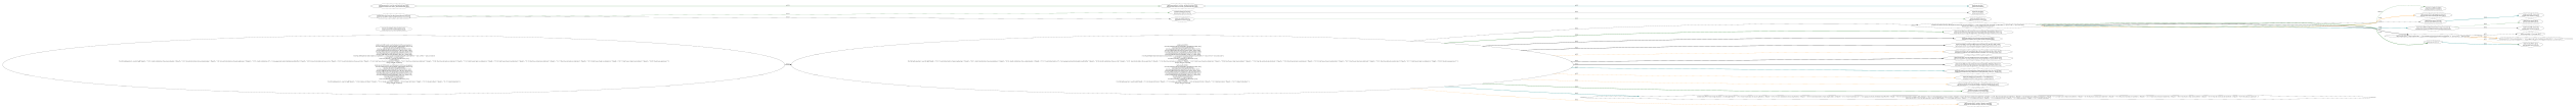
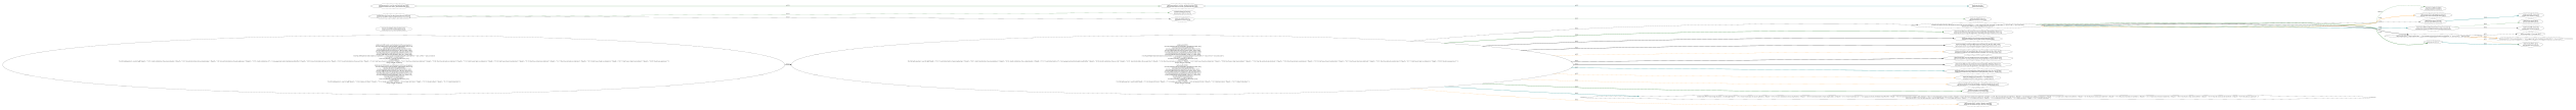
  digraph {
    fontname=Ubuntu
    rankdir=LR
    node [fontname=Ubuntu shape=ellipse]
    edge [color=black fontname=Ubuntu style=bold]
    n1 [label="testSemantic#?#10:UPDATE\ntestSemantic2#?#10:UPDATE"]
    n2 [label="testSemantic#?#10:mConfig.setIllegalInstantiations(((\"java.lang.Boolean,\" + \"com.puppycrawl.tools.checkstyle.InputModifier,\") + \"java.io.File,\") + \"java.awt.Color\")\ntestSemantic2#?#10:mConfig.setIllegalInstantiations(\"\")"]
    n3 [label="testSemantic#?#10:setIllegalInstantiations\ntestSemantic2#?#10:setIllegalInstantiations"]
    n4 [label="testSemantic#?#10:mConfig\ntestSemantic2#?#10:mConfig"]
    n5 [label="testSemantic#?#10:setIllegalInstantiations(java.lang.String)\ntestSemantic2#?#10:setIllegalInstantiations(java.lang.String)"]
    n6 [label="testSemantic#?#11:((\"java.lang.Boolean,\" + \"com.puppycrawl.tools.checkstyle.InputModifier,\") + \"java.io.File,\") + \"java.awt.Color\""]
    n7 [label="testSemantic2#?#10:\"\""]
    n8 [label="testSemantic#?#10:mConfig\ntestSemantic2#?#10:mConfig"]
    n9 [label="testSemantic#?#10:mConfig\ntestSemantic2#?#10:mConfig"]
    n10 [label="testSemantic#?#10:String\ntestSemantic2#?#10:String"]
    n11 [label="testSemantic#?#11:String\ntestSemantic2#?#10:String"]
    n12 [label="testSemantic#?#11:((\"java.lang.Boolean,\" + \"com.puppycrawl.tools.checkstyle.InputModifier,\") + \"java.io.File,\")"]
    n13 [label="testSemantic#?#13:\"java.awt.Color\""]
    n14 [label="testSemantic#?#2:\{\n    mConfig.setBooleanProperty(IGNORE_WHITESPACE_PROP, true);\n    mConfig.setJavadocScope(NOTHING);\n    mConfig.setBlockOptionProperty(TRY_BLOCK_PROP, STMT);\n    mConfig.setBlockOptionProperty(CATCH_BLOCK_PROP, STMT);\n    mConfig.setBlockOptionProperty(FINALLY_BLOCK_PROP, STMT);\n    mConfig.setBooleanProperty(IGNORE_IMPORTS_PROP, true);\n    mConfig.setBooleanProperty(IGNORE_LONG_ELL_PROP, false);\n    mConfig.setIllegalInstantiations(((\"java.lang.Boolean,\" + \"com.puppycrawl.tools.checkstyle.InputModifier,\") + \"java.io.File,\") + \"java.awt.Color\");\n    final Checker c = createChecker();\n    final String filepath = getPath(\"InputSemantic.java\");\n    assertNotNull(c);\n    final String[] expected = new String[]\{ filepath + \":19:21: Avoid instantiation of java.lang.Boolean.\", filepath + \":24:21: Avoid instantiation of java.lang.Boolean.\", filepath + \":30:16: Avoid instantiation of java.lang.Boolean.\", (filepath + \":37:21: Avoid instantiation of \") + \"com.puppycrawl.tools.checkstyle.InputModifier.\", filepath + \":40:18: Avoid instantiation of java.io.File.\", filepath + \":43:21: Avoid instantiation of java.awt.Color.\", filepath + \":51:65: Must have at least one statement.\", filepath + \":53:41: Must have at least one statement.\", filepath + \":70:38: Must have at least one statement.\", filepath + \":71:52: Must have at least one statement.\", filepath + \":72:45: Must have at least one statement.\", filepath + \":74:13: Must have at least one statement.\", filepath + \":76:17: Must have at least one statement.\", filepath + \":78:13: Must have at least one statement.\", filepath + \":81:17: Must have at least one statement.\", filepath + \":93:43: Should use uppercase 'L'.\" \};\n    verify(c, filepath, expected);\n\}\ntestSemantic2#?#2:\{\n    mConfig.setBooleanProperty(IGNORE_WHITESPACE_PROP, true);\n    mConfig.setJavadocScope(NOTHING);\n    mConfig.setBlockOptionProperty(TRY_BLOCK_PROP, TEXT);\n    mConfig.setBlockOptionProperty(CATCH_BLOCK_PROP, TEXT);\n    mConfig.setBlockOptionProperty(FINALLY_BLOCK_PROP, TEXT);\n    mConfig.setBooleanProperty(IGNORE_IMPORTS_PROP, true);\n    mConfig.setBooleanProperty(IGNORE_LONG_ELL_PROP, true);\n    mConfig.setIllegalInstantiations(\"\");\n    final Checker c = createChecker();\n    final String filepath = getPath(\"InputSemantic.java\");\n    assertNotNull(c);\n    final String[] expected = new String[]\{ filepath + \":51:65: Empty catch block.\", filepath + \":71:52: Empty catch block.\", filepath + \":72:45: Empty catch block.\", filepath + \":74:13: Empty try block.\", filepath + \":76:17: Empty finally block.\" \};\n    verify(c, filepath, expected);\n\}"]
    n15 [label="testSemantic#?#3:mConfig.setBooleanProperty(IGNORE_WHITESPACE_PROP, true)\ntestSemantic2#?#3:mConfig.setBooleanProperty(IGNORE_WHITESPACE_PROP, true)"]
    n16 [label="testSemantic#?#4:mConfig.setJavadocScope(NOTHING)\ntestSemantic2#?#4:mConfig.setJavadocScope(NOTHING)"]
    n17 [label="testSemantic#?#5:mConfig.setBlockOptionProperty(TRY_BLOCK_PROP, STMT)\ntestSemantic2#?#5:mConfig.setBlockOptionProperty(TRY_BLOCK_PROP, TEXT)"]
    n18 [label="testSemantic#?#6:mConfig.setBlockOptionProperty(CATCH_BLOCK_PROP, STMT)\ntestSemantic2#?#6:mConfig.setBlockOptionProperty(CATCH_BLOCK_PROP, TEXT)"]
    n19 [label="testSemantic#?#7:mConfig.setBlockOptionProperty(FINALLY_BLOCK_PROP, STMT)\ntestSemantic2#?#7:mConfig.setBlockOptionProperty(FINALLY_BLOCK_PROP, TEXT)"]
    n20 [label="testSemantic#?#8:mConfig.setBooleanProperty(IGNORE_IMPORTS_PROP, true)\ntestSemantic2#?#8:mConfig.setBooleanProperty(IGNORE_IMPORTS_PROP, true)"]
    n21 [label="testSemantic#?#9:mConfig.setBooleanProperty(IGNORE_LONG_ELL_PROP, false)\ntestSemantic2#?#9:mConfig.setBooleanProperty(IGNORE_LONG_ELL_PROP, true)"]
    n22 [label="testSemantic#?#14:final Checker c = createChecker()\ntestSemantic2#?#11:final Checker c = createChecker()"]
    n23 [label="testSemantic#?#15:final String filepath = getPath(\"InputSemantic.java\")\ntestSemantic2#?#12:final String filepath = getPath(\"InputSemantic.java\")"]
    n24 [label="testSemantic#?#16:assertNotNull(c)\ntestSemantic2#?#13:assertNotNull(c)"]
    n25 [label="testSemantic#?#17:final String[] expected = new String[]\{ filepath + \":19:21: Avoid instantiation of java.lang.Boolean.\", filepath + \":24:21: Avoid instantiation of java.lang.Boolean.\", filepath + \":30:16: Avoid instantiation of java.lang.Boolean.\", (filepath + \":37:21: Avoid instantiation of \") + \"com.puppycrawl.tools.checkstyle.InputModifier.\", filepath + \":40:18: Avoid instantiation of java.io.File.\", filepath + \":43:21: Avoid instantiation of java.awt.Color.\", filepath + \":51:65: Must have at least one statement.\", filepath + \":53:41: Must have at least one statement.\", filepath + \":70:38: Must have at least one statement.\", filepath + \":71:52: Must have at least one statement.\", filepath + \":72:45: Must have at least one statement.\", filepath + \":74:13: Must have at least one statement.\", filepath + \":76:17: Must have at least one statement.\", filepath + \":78:13: Must have at least one statement.\", filepath + \":81:17: Must have at least one statement.\", filepath + \":93:43: Should use uppercase 'L'.\" \}\ntestSemantic2#?#14:final String[] expected = new String[]\{ filepath + \":51:65: Empty catch block.\", filepath + \":71:52: Empty catch block.\", filepath + \":72:45: Empty catch block.\", filepath + \":74:13: Empty try block.\", filepath + \":76:17: Empty finally block.\" \}"]
    n26 [label="testSemantic#?#37:verify(c, filepath, expected)\ntestSemantic2#?#22:verify(c, filepath, expected)"]
    n27 [label="testSemantic#?#2:public void testSemantic() throws Exception \{\n    mConfig.setBooleanProperty(IGNORE_WHITESPACE_PROP, true);\n    mConfig.setJavadocScope(NOTHING);\n    mConfig.setBlockOptionProperty(TRY_BLOCK_PROP, STMT);\n    mConfig.setBlockOptionProperty(CATCH_BLOCK_PROP, STMT);\n    mConfig.setBlockOptionProperty(FINALLY_BLOCK_PROP, STMT);\n    mConfig.setBooleanProperty(IGNORE_IMPORTS_PROP, true);\n    mConfig.setBooleanProperty(IGNORE_LONG_ELL_PROP, false);\n    mConfig.setIllegalInstantiations(((\"java.lang.Boolean,\" + \"com.puppycrawl.tools.checkstyle.InputModifier,\") + \"java.io.File,\") + \"java.awt.Color\");\n    final Checker c = createChecker();\n    final String filepath = getPath(\"InputSemantic.java\");\n    assertNotNull(c);\n    final String[] expected = new String[]\{ filepath + \":19:21: Avoid instantiation of java.lang.Boolean.\", filepath + \":24:21: Avoid instantiation of java.lang.Boolean.\", filepath + \":30:16: Avoid instantiation of java.lang.Boolean.\", (filepath + \":37:21: Avoid instantiation of \") + \"com.puppycrawl.tools.checkstyle.InputModifier.\", filepath + \":40:18: Avoid instantiation of java.io.File.\", filepath + \":43:21: Avoid instantiation of java.awt.Color.\", filepath + \":51:65: Must have at least one statement.\", filepath + \":53:41: Must have at least one statement.\", filepath + \":70:38: Must have at least one statement.\", filepath + \":71:52: Must have at least one statement.\", filepath + \":72:45: Must have at least one statement.\", filepath + \":74:13: Must have at least one statement.\", filepath + \":76:17: Must have at least one statement.\", filepath + \":78:13: Must have at least one statement.\", filepath + \":81:17: Must have at least one statement.\", filepath + \":93:43: Should use uppercase 'L'.\" \};\n    verify(c, filepath, expected);\n\}\ntestSemantic2#?#2:public void testSemantic2() throws Exception \{\n    mConfig.setBooleanProperty(IGNORE_WHITESPACE_PROP, true);\n    mConfig.setJavadocScope(NOTHING);\n    mConfig.setBlockOptionProperty(TRY_BLOCK_PROP, TEXT);\n    mConfig.setBlockOptionProperty(CATCH_BLOCK_PROP, TEXT);\n    mConfig.setBlockOptionProperty(FINALLY_BLOCK_PROP, TEXT);\n    mConfig.setBooleanProperty(IGNORE_IMPORTS_PROP, true);\n    mConfig.setBooleanProperty(IGNORE_LONG_ELL_PROP, true);\n    mConfig.setIllegalInstantiations(\"\");\n    final Checker c = createChecker();\n    final String filepath = getPath(\"InputSemantic.java\");\n    assertNotNull(c);\n    final String[] expected = new String[]\{ filepath + \":51:65: Empty catch block.\", filepath + \":71:52: Empty catch block.\", filepath + \":72:45: Empty catch block.\", filepath + \":74:13: Empty try block.\", filepath + \":76:17: Empty finally block.\" \};\n    verify(c, filepath, expected);\n\}"]
    n28 [label="testSemantic#?#10:setStringSetProperty\ntestSemantic2#?#10:setStringSetProperty"]
    n29 [label="testSemantic#?#10:setStringSetProperty(java.lang.String)\ntestSemantic2#?#10:setStringSetProperty(java.lang.String)"]
    n30 [label="testSemantic#?#10:mConfig\ntestSemantic2#?#10:mConfig"]
    n31 [label="testSemantic#?#10:String\ntestSemantic2#?#10:String"]
-   n32 [label="testSemantic#?#10:\ntestSemantic2#?#10:"]
    n33 [label="testSemantic#?#10:java.try\ntestSemantic2#?#10:java.lang"]
    n34 [label="testSemantic#?#11:ILLEGAL_INSTANTIATIONS_PROP\ntestSemantic2#?#10:ILLEGAL_INSTANTIATIONS_PROP"]
    n35 [label="testSemantic#?#11:ILLEGAL_INSTANTIATIONS_PROP\ntestSemantic2#?#10:ILLEGAL_INSTANTIATIONS_PROP"]
    n36 [label="testSemantic#?#11:\ntestSemantic2#?#10:"]
    n2 -> n1 [color=darkgreen label="Action:2" style=solid]
    n2 -> n3 [color=darkorange label="AST:2"]
    n2 -> n4 [label="AST:2" style=solid]
    n2 -> n5 [color=teal label="AST:2"]
    n2 -> n6 [label="AST:1"]
    n2 -> n7 [color=darkgreen label="AST:1"]
    n4 -> n8 [color=teal label="AST:2"]
    n5 -> n9 [label="AST:2" style=solid]
    n5 -> n10 [color=darkgreen label="AST:2" style=solid]
    n6 -> n11 [color=darkorange label="AST:1" style=solid]
    n6 -> n12 [color=darkorange label="AST:1"]
    n6 -> n13 [label="AST:1" style=solid]
    n7 -> n11 [color=teal label="AST:1"]
    n14 -> n2 [label="AST:2" style=solid]
    n14 -> n15 [color=darkgreen label="AST:2"]
    n14 -> n16 [label="AST:2"]
    n14 -> n17 [label="AST:2"]
    n14 -> n18 [color=darkorange label="AST:2" style=solid]
    n14 -> n19 [label="AST:2"]
    n14 -> n20 [label="AST:2"]
    n14 -> n21 [color=teal label="AST:2"]
    n14 -> n22 [color=darkorange label="AST:2" style=solid]
    n14 -> n23 [color=darkorange label="AST:2" style=solid]
    n14 -> n24 [color=darkgreen label="AST:2"]
    n14 -> n25 [color=teal label="AST:2"]
    n14 -> n26 [color=darkorange label="AST:2" style=solid]
    n27 -> n14 [label="AST:2"]
    n29 -> n30 [color=darkgreen label="AST:2" style=solid]
    n29 -> n31 [label="AST:2" style=solid]
-   n30 -> n32 [label="AST:2" style=solid]
    n31 -> n33 [color=darkgreen label="AST:2" style=solid]
    n34 -> n35 [color=darkgreen label="AST:2" style=solid]
    n35 -> n36 [color=teal label="AST:2"]
  }
